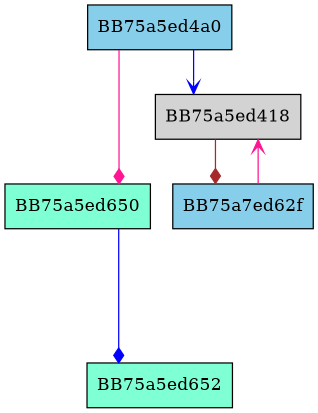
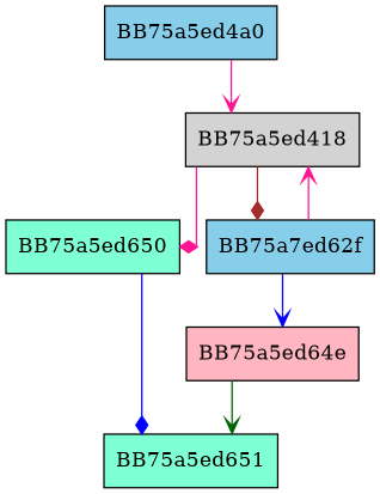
  digraph {
    splines=ortho
    node [fillcolor=skyblue shape=box style=filled]
    edge [arrowhead=vee color=deeppink]
    n1 [label=BB75a5ed4a0]
    n2 [fillcolor=lightgrey label=BB75a5ed418]
    BB75a5ed650 [fillcolor=aquamarine]
    n4 [label=BB75a7ed62f]
-   BB75a5ed652 [fillcolor=aquamarine]
-   n1 -> n2 [color=blue]
-   n1 -> BB75a5ed650 [arrowhead=diamond]
+   BB75a5ed652 [fillcolor=aquamarine label=BB75a5ed651]
+   BB75a5ed64e [fillcolor=lightpink]
+   n1 -> n2
+   n2 -> BB75a5ed650 [arrowhead=diamond]
    n2 -> n4 [arrowhead=diamond color=brown]
    BB75a5ed650 -> BB75a5ed652 [arrowhead=diamond color=blue]
    n4 -> n2
+   n4 -> BB75a5ed64e [color=blue]
+   BB75a5ed64e -> BB75a5ed652 [color=darkgreen]
  }
